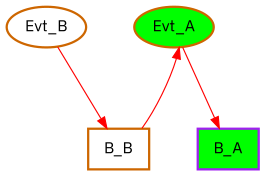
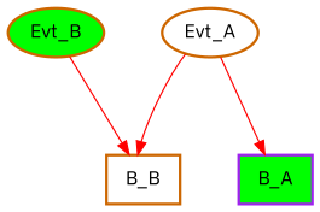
  digraph {
    fontname="IBM Plex Sans"
    mindist=1.0
    nodesep=0.6
    rankdir=TB
    ranksep=1.0
    root=Demo
    node [beamproc=undefined bpentry=false bpexit=false color=darkorange3 cpu=0 fillcolor=green fontname="IBM Plex Sans" patentry=false patexit=false pattern=A penwidth=2 shape=rectangle style=filled type=block]
    edge [color=red fontname="IBM Plex Sans" type=defdst]
    B_A [color=purple flags="0x00108107" patexit=true qhi=false qil=false qlo=true tperiod=100000000]
-   Evt_B [beamin=0 bpcstart=0 bpid=8 evtno=255 fid=1 fillcolor=white flags="0x00002002" gid=5 par="0x0000000000000002" reqnobeam=0 shape=oval sid=2 tef=0 toffs=0 type=tmsg vacc=0]
+   Evt_B [beamin=0 bpcstart=0 bpid=8 evtno=255 fid=1 flags="0x00002002" gid=5 par="0x0000000000000002" reqnobeam=0 shape=oval sid=2 tef=0 toffs=0 type=tmsg vacc=0]
    B_B [fillcolor=white flags="0x00108007" qhi=false qil=false qlo=false tperiod=100000000]
-   Evt_A [beamin=0 bpcstart=0 bpid=8 evtno=15 fid=1 flags="0x00002102" gid=5 par="0x0000000000000001" patentry=true reqnobeam=0 shape=oval sid=2 tef=0 toffs=0 type=tmsg vacc=0]
+   Evt_A [beamin=0 bpcstart=0 bpid=8 evtno=15 fid=1 fillcolor=white flags="0x00002102" gid=5 par="0x0000000000000001" patentry=true reqnobeam=0 shape=oval sid=2 tef=0 toffs=0 type=tmsg vacc=0]
    Evt_B -> B_B
-   B_B -> Evt_A
+   Evt_A -> B_B
    Evt_A -> B_A
  }
